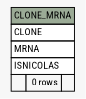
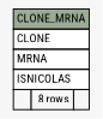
  digraph {
    bgcolor="#f7f7f7"
    fontname="Roboto Condensed"
    fontsize=11
    nodesep=0.18
    rankdir=RL
    ranksep=0.46
-   n1 [fontname="Roboto Condensed" fontsize=11 label=<     <TABLE BORDER="0" CELLBORDER="1" CELLSPACING="0" BGCOLOR="#ffffff">       <TR><TD COLSPAN="3" BGCOLOR="#9bab96" ALIGN="CENTER">CLONE_MRNA</TD></TR>       <TR><TD PORT="CLONE" COLSPAN="3" ALIGN="LEFT">CLONE</TD></TR>       <TR><TD PORT="MRNA" COLSPAN="3" ALIGN="LEFT">MRNA</TD></TR>       <TR><TD PORT="ISNICOLAS" COLSPAN="3" ALIGN="LEFT">ISNICOLAS</TD></TR>       <TR><TD ALIGN="LEFT" BGCOLOR="#f7f7f7">  </TD><TD ALIGN="RIGHT" BGCOLOR="#f7f7f7">0 rows</TD><TD ALIGN="RIGHT" BGCOLOR="#f7f7f7">  </TD></TR>     </TABLE>> shape=plaintext]
+   n1 [fontname="Roboto Condensed" fontsize=11 label=<     <TABLE BORDER="0" CELLBORDER="1" CELLSPACING="0" BGCOLOR="#ffffff">       <TR><TD COLSPAN="3" BGCOLOR="#9bab96" ALIGN="CENTER">CLONE_MRNA</TD></TR>       <TR><TD PORT="CLONE" COLSPAN="3" ALIGN="LEFT">CLONE</TD></TR>       <TR><TD PORT="MRNA" COLSPAN="3" ALIGN="LEFT">MRNA</TD></TR>       <TR><TD PORT="ISNICOLAS" COLSPAN="3" ALIGN="LEFT">ISNICOLAS</TD></TR>       <TR><TD ALIGN="LEFT" BGCOLOR="#f7f7f7">  </TD><TD ALIGN="RIGHT" BGCOLOR="#f7f7f7">8 rows</TD><TD ALIGN="RIGHT" BGCOLOR="#f7f7f7">  </TD></TR>     </TABLE>> shape=plaintext]
  }
